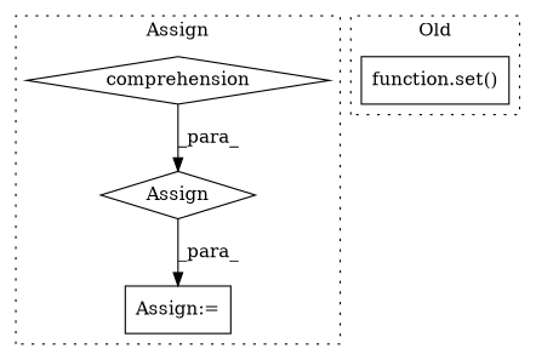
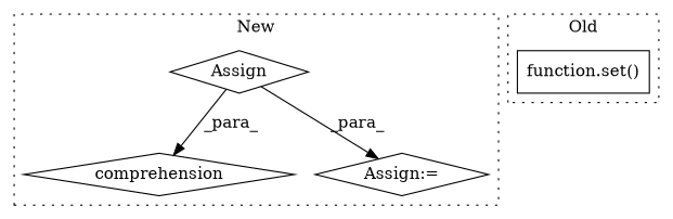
  digraph {
    node [l=3 shape=diamond]
    n1 [a=84 l=46 label=Assign s=5808]
    n2 [a=45 label=comprehension s=5211]
-   n3 [a=68 label="Assign:=" s=5805 shape=box]
+   n3 [a=68 label="Assign:=" s=5805]
    n4 [a=75 l=5 label="function.set()" s=5193 shape=box]
    subgraph cluster_1 {
-     label=Assign
+     label=New
      style=dotted
      n1
      n2
      n3
    }
    subgraph cluster_2 {
      label=Old
      style=dotted
      n4
    }
    n1 -> n3 [label=_para_]
-   n2 -> n1 [label=_para_]
+   n1 -> n2 [label=_para_]
  }
